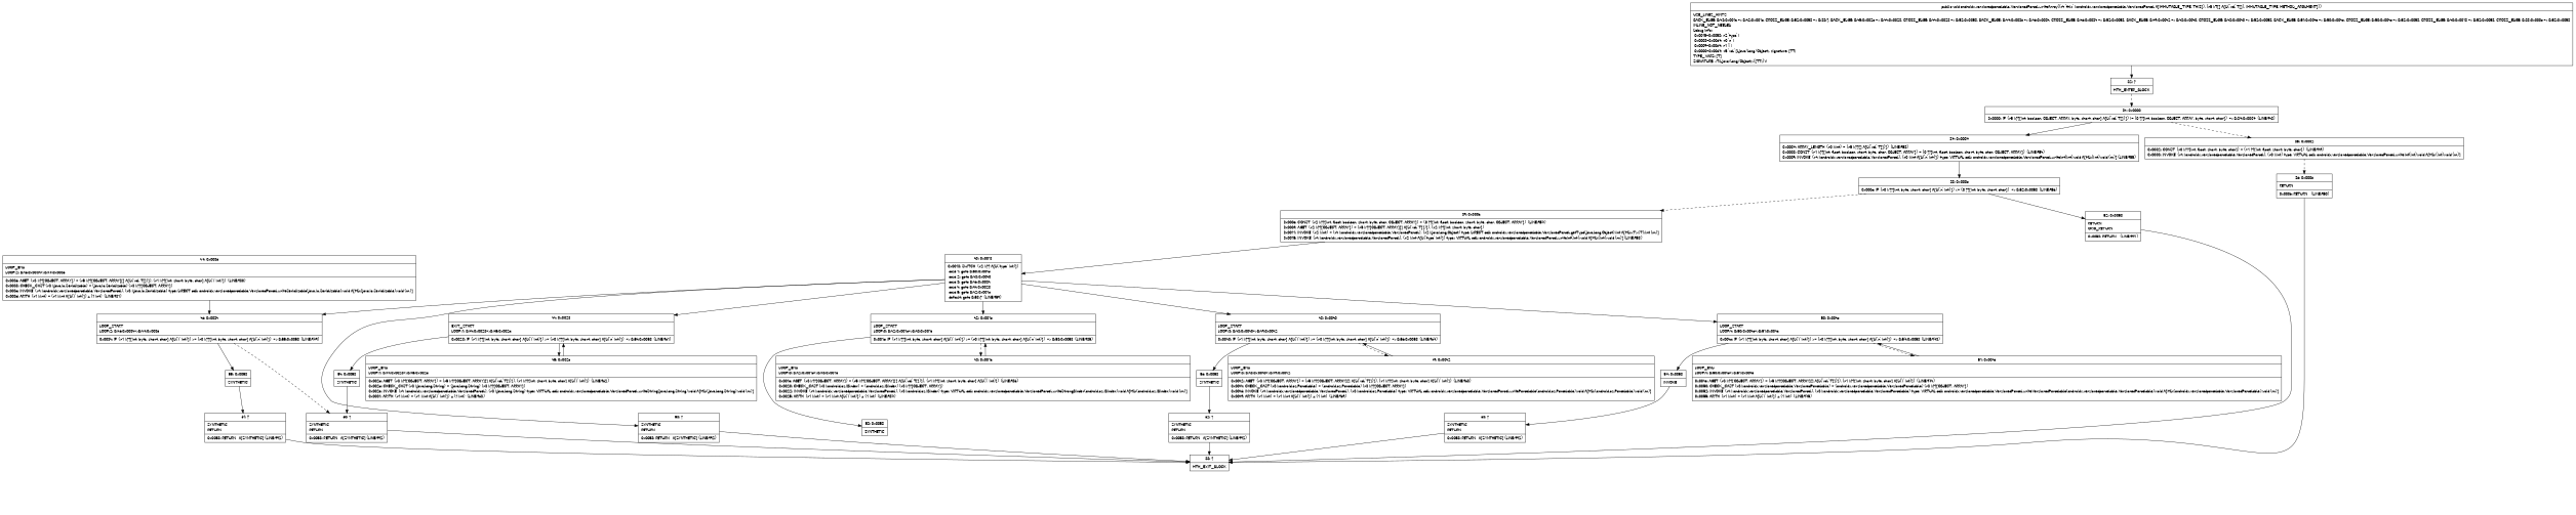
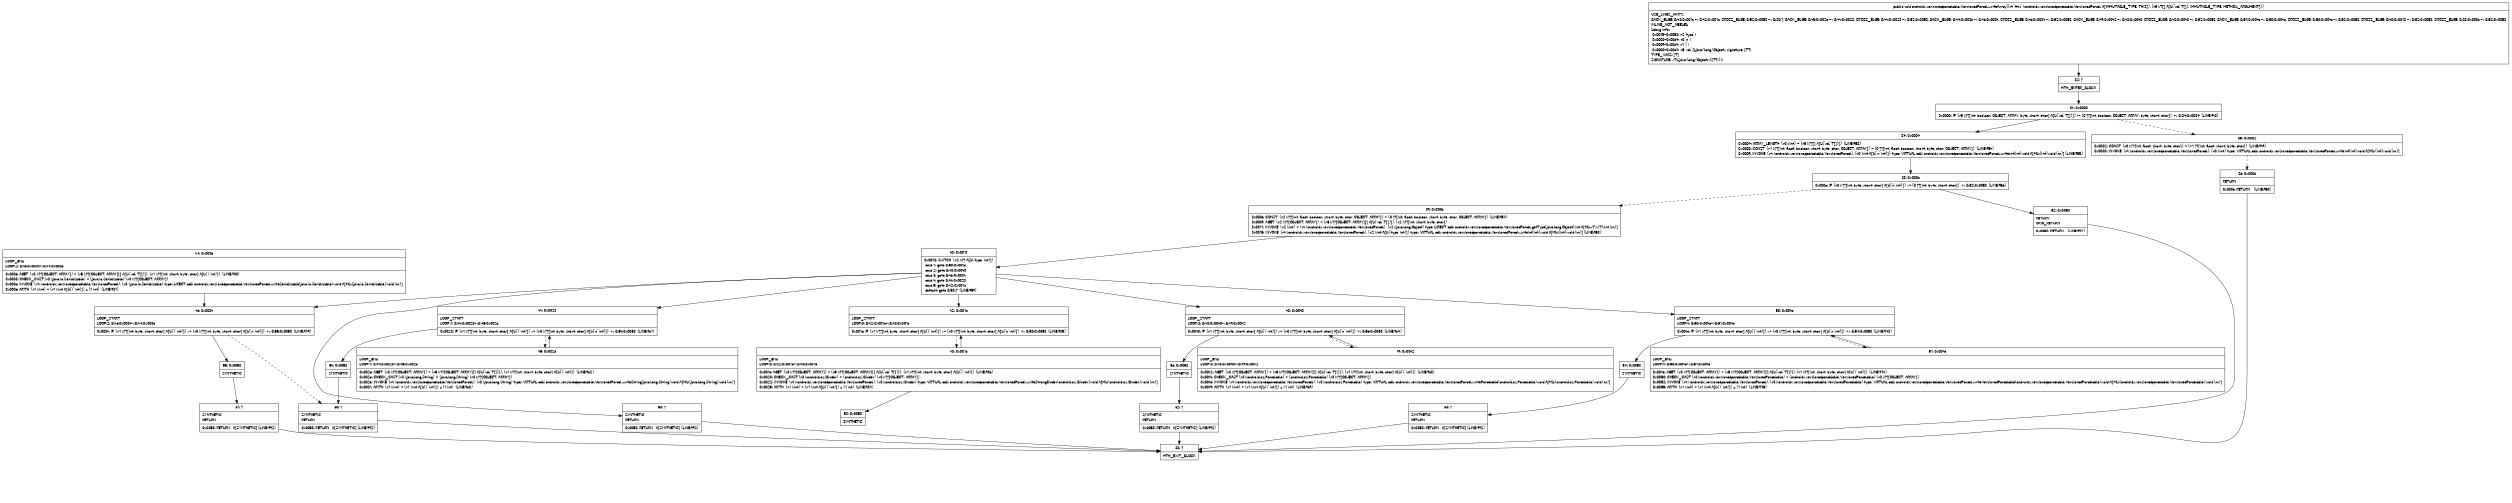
  digraph {
    fontname="Patrick Hand"
    node [fontname="Patrick Hand" shape=record]
    edge [fontname="Patrick Hand"]
    n1 [label="{32\:\ ?|MTH_ENTER_BLOCK\l}"]
    n2 [label="{34\:\ 0x0000|0x0000: IF  (r5 I:??[int, boolean, OBJECT, ARRAY, byte, short, char] A[D('val' T[])]) != (0 ??[int, boolean, OBJECT, ARRAY, byte, short, char])  \-\> B:37:0x0007  (LINE:948)\l}"]
    n3 [label="{35\:\ 0x0002|0x0002: CONST  (r0 I:??[int, float, short, byte, char]) = (\-1 ??[int, float, short, byte, char])  (LINE:949)\l0x0003: INVOKE  (r4 I:androidx.versionedparcelable.VersionedParcel), (r0 I:int) type: VIRTUAL call: androidx.versionedparcelable.VersionedParcel.writeInt(int):void A[MD:(int):void (m)]\l}"]
    n4 [label="{37\:\ 0x0007|0x0007: ARRAY_LENGTH  (r0 I:int) = (r5 I:??[] A[D('val' T[])])  (LINE:953)\l0x0008: CONST  (r1 I:??[int, float, boolean, short, byte, char, OBJECT, ARRAY]) = (0 ??[int, float, boolean, short, byte, char, OBJECT, ARRAY])  (LINE:954)\l0x0009: INVOKE  (r4 I:androidx.versionedparcelable.VersionedParcel), (r0 I:int A[D('n' int)]) type: VIRTUAL call: androidx.versionedparcelable.VersionedParcel.writeInt(int):void A[MD:(int):void (m)] (LINE:955)\l}"]
    n5 [label="{36\:\ 0x0006|RETURN\l|0x0006: RETURN    (LINE:950)\l}"]
    n6 [label="{38\:\ 0x000c|0x000c: IF  (r0 I:??[int, byte, short, char] A[D('n' int)]) \<= (0 ??[int, byte, short, char])  \-\> B:52:0x0058  (LINE:956)\l}"]
    n7 [label="{33\:\ ?|MTH_EXIT_BLOCK\l}"]
    n8 [label="{39\:\ 0x000e|0x000e: CONST  (r2 I:??[int, float, boolean, short, byte, char, OBJECT, ARRAY]) = (0 ??[int, float, boolean, short, byte, char, OBJECT, ARRAY])  (LINE:957)\l0x000f: AGET  (r2 I:??[OBJECT, ARRAY]) = (r5 I:??[OBJECT, ARRAY][] A[D('val' T[])]), (r2 I:??[int, short, byte, char]) \l0x0011: INVOKE  (r2 I:int) = (r4 I:androidx.versionedparcelable.VersionedParcel), (r2 I:java.lang.Object) type: DIRECT call: androidx.versionedparcelable.VersionedParcel.getType(java.lang.Object):int A[MD:\<T\>:(T):int (m)]\l0x0015: INVOKE  (r4 I:androidx.versionedparcelable.VersionedParcel), (r2 I:int A[D('type' int)]) type: VIRTUAL call: androidx.versionedparcelable.VersionedParcel.writeInt(int):void A[MD:(int):void (m)] (LINE:958)\l}"]
    n9 [label="{52\:\ 0x0058|RETURN\lORIG_RETURN\l|0x0058: RETURN    (LINE:992)\l}"]
    n10 [label="{40\:\ 0x0018|0x0018: SWITCH  (r2 I:?? A[D('type' int)])\l case 1: goto B:50:0x004c\l case 2: goto B:48:0x0040\l case 3: goto B:46:0x0034\l case 4: goto B:44:0x0028\l case 5: goto B:42:0x001c\l default: goto B:58:?  (LINE:959)\l}"]
    n11 [label="{42\:\ 0x001c|LOOP_START\lLOOP:0: B:42:0x001c\-\>B:43:0x001e\l|0x001c: IF  (r1 I:??[int, byte, short, char] A[D('i' int)]) \>= (r0 I:??[int, byte, short, char] A[D('n' int)])  \-\> B:53:0x0058  (LINE:985)\l}"]
-   n12 [label="{44\:\ 0x0028|EXIT_START\lLOOP:1: B:44:0x0028\-\>B:45:0x002a\l|0x0028: IF  (r1 I:??[int, byte, short, char] A[D('i' int)]) \>= (r0 I:??[int, byte, short, char] A[D('n' int)])  \-\> B:54:0x0058  (LINE:961)\l}"]
+   n12 [label="{44\:\ 0x0028|LOOP_START\lLOOP:1: B:44:0x0028\-\>B:45:0x002a\l|0x0028: IF  (r1 I:??[int, byte, short, char] A[D('i' int)]) \>= (r0 I:??[int, byte, short, char] A[D('n' int)])  \-\> B:54:0x0058  (LINE:961)\l}"]
    n13 [label="{46\:\ 0x0034|LOOP_START\lLOOP:2: B:46:0x0034\-\>B:47:0x0036\l|0x0034: IF  (r1 I:??[int, byte, short, char] A[D('i' int)]) \>= (r0 I:??[int, byte, short, char] A[D('n' int)])  \-\> B:55:0x0058  (LINE:979)\l}"]
    n14 [label="{48\:\ 0x0040|LOOP_START\lLOOP:3: B:48:0x0040\-\>B:49:0x0042\l|0x0040: IF  (r1 I:??[int, byte, short, char] A[D('i' int)]) \>= (r0 I:??[int, byte, short, char] A[D('n' int)])  \-\> B:56:0x0058  (LINE:967)\l}"]
    n15 [label="{50\:\ 0x004c|LOOP_START\lLOOP:4: B:50:0x004c\-\>B:51:0x004e\l|0x004c: IF  (r1 I:??[int, byte, short, char] A[D('i' int)]) \>= (r0 I:??[int, byte, short, char] A[D('n' int)])  \-\> B:57:0x0058  (LINE:973)\l}"]
    n16 [label="{58\:\ ?|SYNTHETIC\lRETURN\l|0x0058: RETURN   A[SYNTHETIC] (LINE:992)\l}"]
    n17 [label="{43\:\ 0x001e|LOOP_END\lLOOP:0: B:42:0x001c\-\>B:43:0x001e\l|0x001e: AGET  (r3 I:??[OBJECT, ARRAY]) = (r5 I:??[OBJECT, ARRAY][] A[D('val' T[])]), (r1 I:??[int, short, byte, char] A[D('i' int)])  (LINE:986)\l0x0020: CHECK_CAST (r3 I:android.os.IBinder) = (android.os.IBinder) (r3 I:??[OBJECT, ARRAY]) \l0x0022: INVOKE  (r4 I:androidx.versionedparcelable.VersionedParcel), (r3 I:android.os.IBinder) type: VIRTUAL call: androidx.versionedparcelable.VersionedParcel.writeStrongBinder(android.os.IBinder):void A[MD:(android.os.IBinder):void (m)]\l0x0025: ARITH  (r1 I:int) = (r1 I:int A[D('i' int)]) + (1 int)  (LINE:987)\l}"]
    n18 [label="{53\:\ 0x0058|SYNTHETIC\l}"]
    n19 [label="{45\:\ 0x002a|LOOP_END\lLOOP:1: B:44:0x0028\-\>B:45:0x002a\l|0x002a: AGET  (r3 I:??[OBJECT, ARRAY]) = (r5 I:??[OBJECT, ARRAY][] A[D('val' T[])]), (r1 I:??[int, short, byte, char] A[D('i' int)])  (LINE:962)\l0x002c: CHECK_CAST (r3 I:java.lang.String) = (java.lang.String) (r3 I:??[OBJECT, ARRAY]) \l0x002e: INVOKE  (r4 I:androidx.versionedparcelable.VersionedParcel), (r3 I:java.lang.String) type: VIRTUAL call: androidx.versionedparcelable.VersionedParcel.writeString(java.lang.String):void A[MD:(java.lang.String):void (m)]\l0x0031: ARITH  (r1 I:int) = (r1 I:int A[D('i' int)]) + (1 int)  (LINE:963)\l}"]
    n20 [label="{54\:\ 0x0058|SYNTHETIC\l}"]
    n21 [label="{60\:\ ?|SYNTHETIC\lRETURN\l|0x0058: RETURN   A[SYNTHETIC] (LINE:992)\l}"]
    n22 [label="{55\:\ 0x0058|SYNTHETIC\l}"]
    n23 [label="{49\:\ 0x0042|LOOP_END\lLOOP:3: B:48:0x0040\-\>B:49:0x0042\l|0x0042: AGET  (r3 I:??[OBJECT, ARRAY]) = (r5 I:??[OBJECT, ARRAY][] A[D('val' T[])]), (r1 I:??[int, short, byte, char] A[D('i' int)])  (LINE:968)\l0x0044: CHECK_CAST (r3 I:android.os.Parcelable) = (android.os.Parcelable) (r3 I:??[OBJECT, ARRAY]) \l0x0046: INVOKE  (r4 I:androidx.versionedparcelable.VersionedParcel), (r3 I:android.os.Parcelable) type: VIRTUAL call: androidx.versionedparcelable.VersionedParcel.writeParcelable(android.os.Parcelable):void A[MD:(android.os.Parcelable):void (m)]\l0x0049: ARITH  (r1 I:int) = (r1 I:int A[D('i' int)]) + (1 int)  (LINE:969)\l}"]
    n24 [label="{56\:\ 0x0058|SYNTHETIC\l}"]
    n25 [label="{51\:\ 0x004e|LOOP_END\lLOOP:4: B:50:0x004c\-\>B:51:0x004e\l|0x004e: AGET  (r3 I:??[OBJECT, ARRAY]) = (r5 I:??[OBJECT, ARRAY][] A[D('val' T[])]), (r1 I:??[int, short, byte, char] A[D('i' int)])  (LINE:974)\l0x0050: CHECK_CAST (r3 I:androidx.versionedparcelable.VersionedParcelable) = (androidx.versionedparcelable.VersionedParcelable) (r3 I:??[OBJECT, ARRAY]) \l0x0052: INVOKE  (r4 I:androidx.versionedparcelable.VersionedParcel), (r3 I:androidx.versionedparcelable.VersionedParcelable) type: VIRTUAL call: androidx.versionedparcelable.VersionedParcel.writeVersionedParcelable(androidx.versionedparcelable.VersionedParcelable):void A[MD:(androidx.versionedparcelable.VersionedParcelable):void (m)]\l0x0055: ARITH  (r1 I:int) = (r1 I:int A[D('i' int)]) + (1 int)  (LINE:975)\l}"]
-   n26 [label="{57\:\ 0x0058|INVOKE\l}"]
+   n26 [label="{57\:\ 0x0058|SYNTHETIC\l}"]
    n27 [label="{47\:\ 0x0036|LOOP_END\lLOOP:2: B:46:0x0034\-\>B:47:0x0036\l|0x0036: AGET  (r3 I:??[OBJECT, ARRAY]) = (r5 I:??[OBJECT, ARRAY][] A[D('val' T[])]), (r1 I:??[int, short, byte, char] A[D('i' int)])  (LINE:980)\l0x0038: CHECK_CAST (r3 I:java.io.Serializable) = (java.io.Serializable) (r3 I:??[OBJECT, ARRAY]) \l0x003a: INVOKE  (r4 I:androidx.versionedparcelable.VersionedParcel), (r3 I:java.io.Serializable) type: DIRECT call: androidx.versionedparcelable.VersionedParcel.writeSerializable(java.io.Serializable):void A[MD:(java.io.Serializable):void (m)]\l0x003d: ARITH  (r1 I:int) = (r1 I:int A[D('i' int)]) + (1 int)  (LINE:981)\l}"]
    n28 [label="{61\:\ ?|SYNTHETIC\lRETURN\l|0x0058: RETURN   A[SYNTHETIC] (LINE:992)\l}"]
    n29 [label="{62\:\ ?|SYNTHETIC\lRETURN\l|0x0058: RETURN   A[SYNTHETIC] (LINE:992)\l}"]
    n30 [label="{63\:\ ?|SYNTHETIC\lRETURN\l|0x0058: RETURN   A[SYNTHETIC] (LINE:992)\l}"]
    n31 [label="{public void androidx.versionedparcelable.VersionedParcel.writeArray((r4 'this' I:androidx.versionedparcelable.VersionedParcel A[IMMUTABLE_TYPE, THIS]), (r5 I:T[] A[D('val' T[]), IMMUTABLE_TYPE, METHOD_ARGUMENT]))  | USE_LINES_HINTS\lBACK_EDGE: B:43:0x001e \-\> B:42:0x001c, CROSS_EDGE: B:52:0x0058 \-\> B:33:?, BACK_EDGE: B:45:0x002a \-\> B:44:0x0028, CROSS_EDGE: B:44:0x0028 \-\> B:52:0x0058, BACK_EDGE: B:47:0x0036 \-\> B:46:0x0034, CROSS_EDGE: B:46:0x0034 \-\> B:52:0x0058, BACK_EDGE: B:49:0x0042 \-\> B:48:0x0040, CROSS_EDGE: B:48:0x0040 \-\> B:52:0x0058, BACK_EDGE: B:51:0x004e \-\> B:50:0x004c, CROSS_EDGE: B:50:0x004c \-\> B:52:0x0058, CROSS_EDGE: B:40:0x0018 \-\> B:52:0x0058, CROSS_EDGE: B:38:0x000c \-\> B:52:0x0058\lINLINE_NOT_NEEDED\lDebug Info:\l  0x0015\-0x0058: r2 'type' I\l  0x0008\-0x0067: r0 'n' I\l  0x0009\-0x0067: r1 'i' I\l  0x0000\-0x0067: r5 'val' [Ljava\/lang\/Object;, signature: [TT;\lTYPE_VARS: [T]\lSIGNATURE: \<T:Ljava\/lang\/Object;\>([TT;)V\l}"]
-   n1 -> n2 [style=dashed]
+   n1 -> n2
    n2 -> n3 [style=dashed]
    n2 -> n4
    n3 -> n5 [style=dashed]
    n4 -> n6
    n5 -> n7
    n6 -> n8 [style=dashed]
    n6 -> n9
    n8 -> n10
    n9 -> n7
    n10 -> n11
    n10 -> n12
    n10 -> n13
    n10 -> n14
    n10 -> n15
    n10 -> n16
    n11 -> n17 [style=dashed]
-   n11 -> n18
-   n12 -> n19 [style=solid]
+   n17 -> n18
+   n12 -> n19 [style=dashed]
    n12 -> n20
    n13 -> n21 [style=dashed]
    n13 -> n22
    n14 -> n23 [style=dashed]
    n14 -> n24
    n15 -> n25 [style=dashed]
    n15 -> n26
    n16 -> n7
    n17 -> n11
    n19 -> n12
    n20 -> n21
    n21 -> n7
    n22 -> n28
    n23 -> n14
    n24 -> n29
    n25 -> n15
    n26 -> n30
    n27 -> n13
    n28 -> n7
    n29 -> n7
    n30 -> n7
    n31 -> n1
  }
